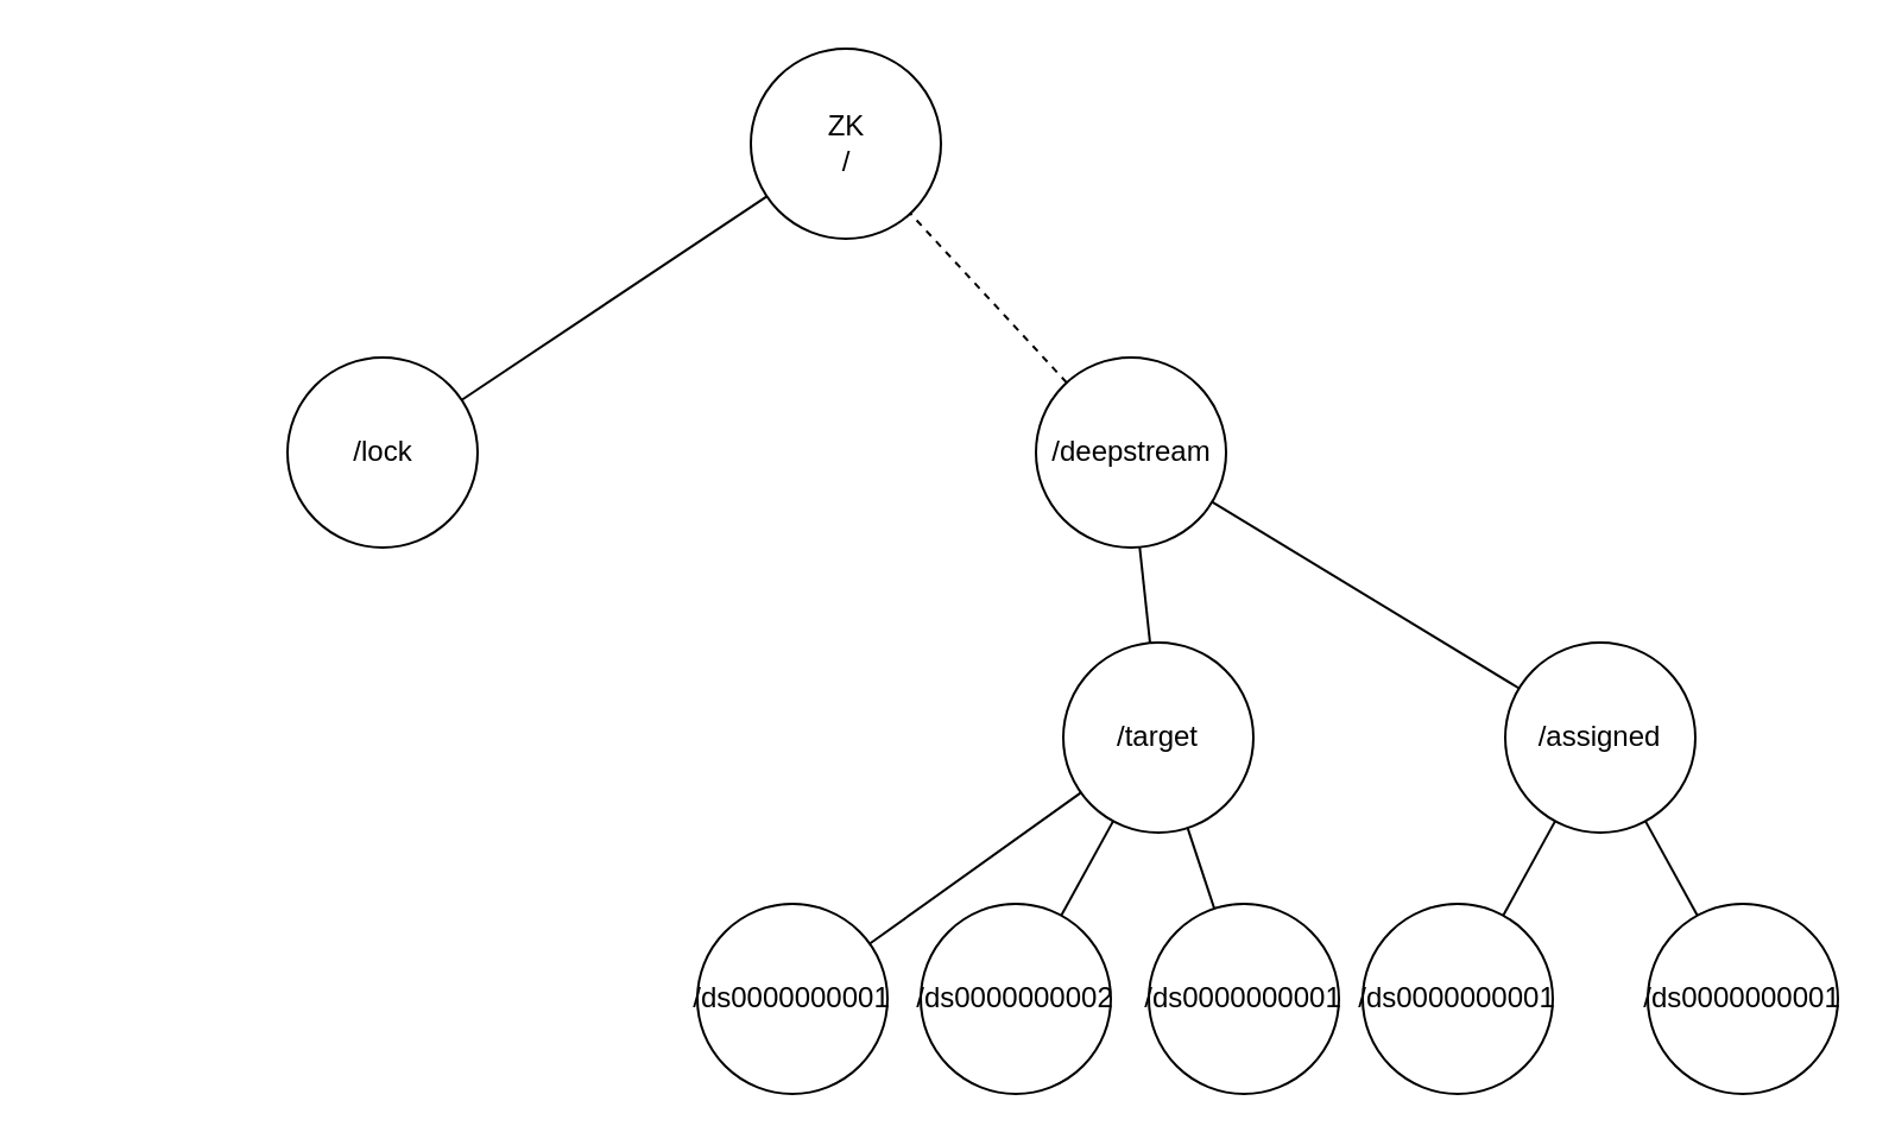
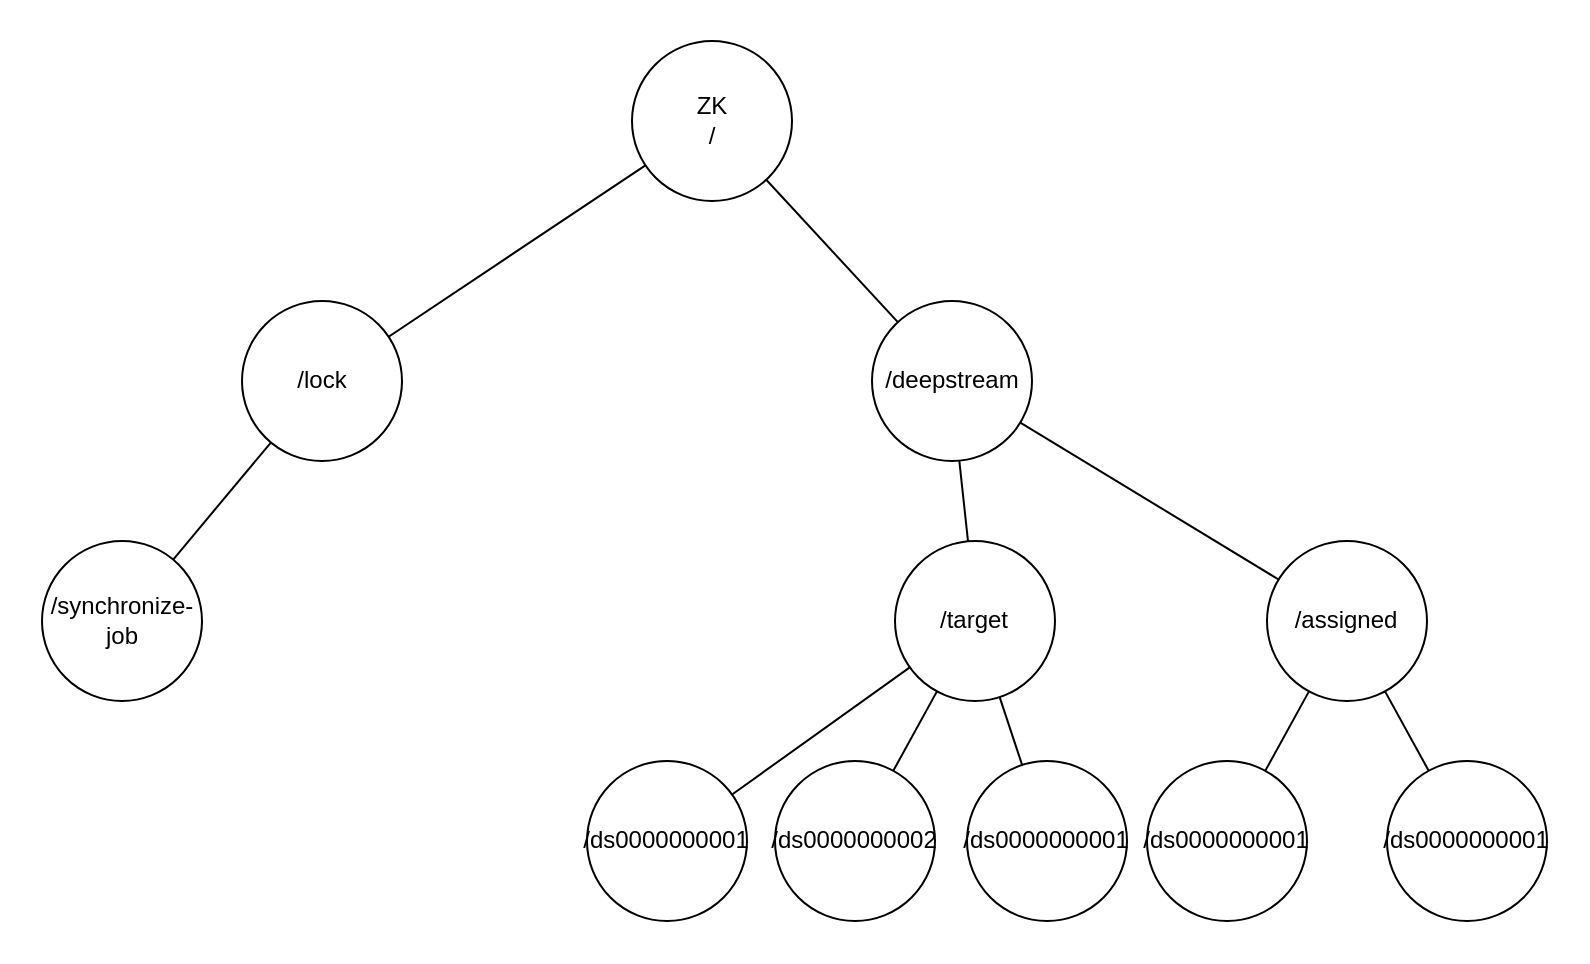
  <mxCell id="0" />
  <mxCell id="1" parent="0" />
  <mxCell id="2" value="ZK&lt;br&gt;/" style="ellipse;whiteSpace=wrap;html=1;aspect=fixed;flipV=1;" parent="1" vertex="1"><mxGeometry x="315.5" y="20" width="80" height="80" as="geometry" /></mxCell>
  <mxCell id="3" value="/lock" style="ellipse;whiteSpace=wrap;html=1;aspect=fixed;" parent="1" vertex="1"><mxGeometry x="120.5" y="150" width="80" height="80" as="geometry" /></mxCell>
  <mxCell id="4" value="/target" style="ellipse;whiteSpace=wrap;html=1;aspect=fixed;flipH=0;" parent="1" vertex="1"><mxGeometry x="447" y="270" width="80" height="80" as="geometry" /></mxCell>
  <mxCell id="5" value="/deepstream" style="ellipse;whiteSpace=wrap;html=1;aspect=fixed;" parent="1" vertex="1"><mxGeometry x="435.5" y="150" width="80" height="80" as="geometry" /></mxCell>
  <mxCell id="6" value="/assigned" style="ellipse;whiteSpace=wrap;html=1;aspect=fixed;flipH=0;" parent="1" vertex="1"><mxGeometry x="633" y="270" width="80" height="80" as="geometry" /></mxCell>
  <mxCell id="7" value="" style="endArrow=none;html=1;" parent="1" source="3" target="2" edge="1"><mxGeometry width="50" height="50" relative="1" as="geometry"><mxPoint x="420.5" y="240" as="sourcePoint" /><mxPoint x="470.5" y="190" as="targetPoint" /></mxGeometry></mxCell>
- <mxCell id="8" value="" style="endArrow=none;html=1;dashed=1;" parent="1" source="5" target="2" edge="1"><mxGeometry width="50" height="50" relative="1" as="geometry"><mxPoint x="213.26" y="177.048" as="sourcePoint" /><mxPoint x="347.731" y="82.938" as="targetPoint" /></mxGeometry></mxCell>
+ <mxCell id="8" value="" style="endArrow=none;html=1;" parent="1" source="5" target="2" edge="1"><mxGeometry width="50" height="50" relative="1" as="geometry"><mxPoint x="213.26" y="177.048" as="sourcePoint" /><mxPoint x="347.731" y="82.938" as="targetPoint" /></mxGeometry></mxCell>
  <mxCell id="9" value="" style="endArrow=none;html=1;" parent="1" source="4" target="5" edge="1"><mxGeometry width="50" height="50" relative="1" as="geometry"><mxPoint x="547.74" y="177.048" as="sourcePoint" /><mxPoint x="413.269" y="82.938" as="targetPoint" /></mxGeometry></mxCell>
  <mxCell id="10" value="" style="endArrow=none;html=1;" parent="1" source="6" target="5" edge="1"><mxGeometry width="50" height="50" relative="1" as="geometry"><mxPoint x="495.239" y="308.567" as="sourcePoint" /><mxPoint x="555.787" y="231.453" as="targetPoint" /></mxGeometry></mxCell>
+ <mxCell id="11" value="/synchronize-job" style="ellipse;whiteSpace=wrap;html=1;aspect=fixed;flipH=0;" parent="1" vertex="1"><mxGeometry x="20.5" y="270" width="80" height="80" as="geometry" /></mxCell>
+ <mxCell id="12" value="" style="endArrow=none;html=1;" parent="1" source="3" target="11" edge="1"><mxGeometry width="50" height="50" relative="1" as="geometry"><mxPoint x="213.26" y="177.048" as="sourcePoint" /><mxPoint x="347.731" y="82.938" as="targetPoint" /></mxGeometry></mxCell>
  <mxCell id="13" value="/ds0000000001" style="ellipse;whiteSpace=wrap;html=1;aspect=fixed;flipH=1;" parent="1" vertex="1"><mxGeometry x="293" y="380" width="80" height="80" as="geometry" /></mxCell>
  <mxCell id="14" value="" style="endArrow=none;html=1;" parent="1" source="4" target="13" edge="1"><mxGeometry width="50" height="50" relative="1" as="geometry"><mxPoint x="331.017" y="456.668" as="sourcePoint" /><mxPoint x="141.544" y="399.999" as="targetPoint" /></mxGeometry></mxCell>
  <mxCell id="15" value="/ds0000000002" style="ellipse;whiteSpace=wrap;html=1;aspect=fixed;flipH=1;" parent="1" vertex="1"><mxGeometry x="387" y="380" width="80" height="80" as="geometry" /></mxCell>
  <mxCell id="16" value="" style="endArrow=none;html=1;" parent="1" source="4" target="15" edge="1"><mxGeometry width="50" height="50" relative="1" as="geometry"><mxPoint x="361.939" y="457.106" as="sourcePoint" /><mxPoint x="324.259" y="509.411" as="targetPoint" /></mxGeometry></mxCell>
  <mxCell id="17" value="/ds0000000001" style="ellipse;whiteSpace=wrap;html=1;aspect=fixed;flipH=1;" parent="1" vertex="1"><mxGeometry x="573" y="380" width="80" height="80" as="geometry" /></mxCell>
  <mxCell id="18" value="" style="endArrow=none;html=1;" parent="1" source="6" target="17" edge="1"><mxGeometry width="50" height="50" relative="1" as="geometry"><mxPoint x="593" y="460" as="sourcePoint" /><mxPoint x="324.259" y="509.411" as="targetPoint" /></mxGeometry></mxCell>
  <mxCell id="19" value="/ds0000000001" style="ellipse;whiteSpace=wrap;html=1;aspect=fixed;" parent="1" vertex="1"><mxGeometry x="693" y="380" width="80" height="80" as="geometry" /></mxCell>
  <mxCell id="20" value="" style="endArrow=none;html=1;" parent="1" source="6" target="19" edge="1"><mxGeometry width="50" height="50" relative="1" as="geometry"><mxPoint x="753" y="460" as="sourcePoint" /><mxPoint x="586.5" y="505" as="targetPoint" /></mxGeometry></mxCell>
  <mxCell id="21" value="/ds0000000001" style="ellipse;whiteSpace=wrap;html=1;aspect=fixed;flipH=1;" parent="1" vertex="1"><mxGeometry x="483" y="380" width="80" height="80" as="geometry" /></mxCell>
  <mxCell id="22" value="" style="endArrow=none;html=1;" parent="1" source="4" target="21" edge="1"><mxGeometry width="50" height="50" relative="1" as="geometry"><mxPoint x="507" y="460" as="sourcePoint" /><mxPoint x="603" y="505" as="targetPoint" /></mxGeometry></mxCell>
